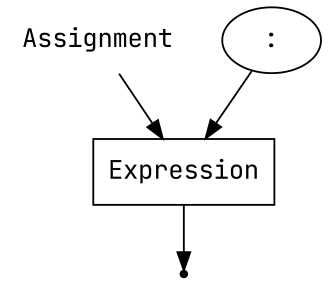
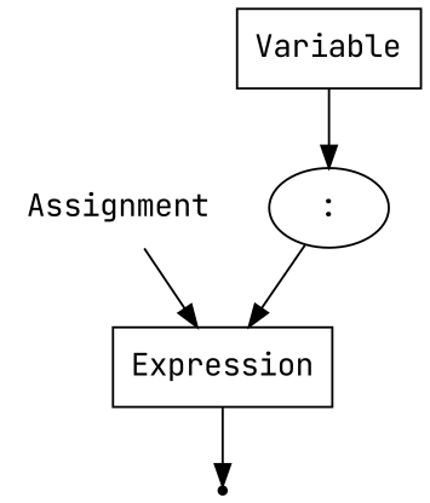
  digraph {
    fontname="JetBrains Mono"
    node [fontname="JetBrains Mono" shape=box]
    edge [fontname="JetBrains Mono"]
    n1 [label=Assignment shape=plaintext]
    n2 [label=Expression]
+   n3 [label=Variable]
    n4 [label=":" shape=oval]
    end [shape=point]
    n1 -> n2
    n2 -> end
+   n3 -> n4
    n4 -> n2
  }
